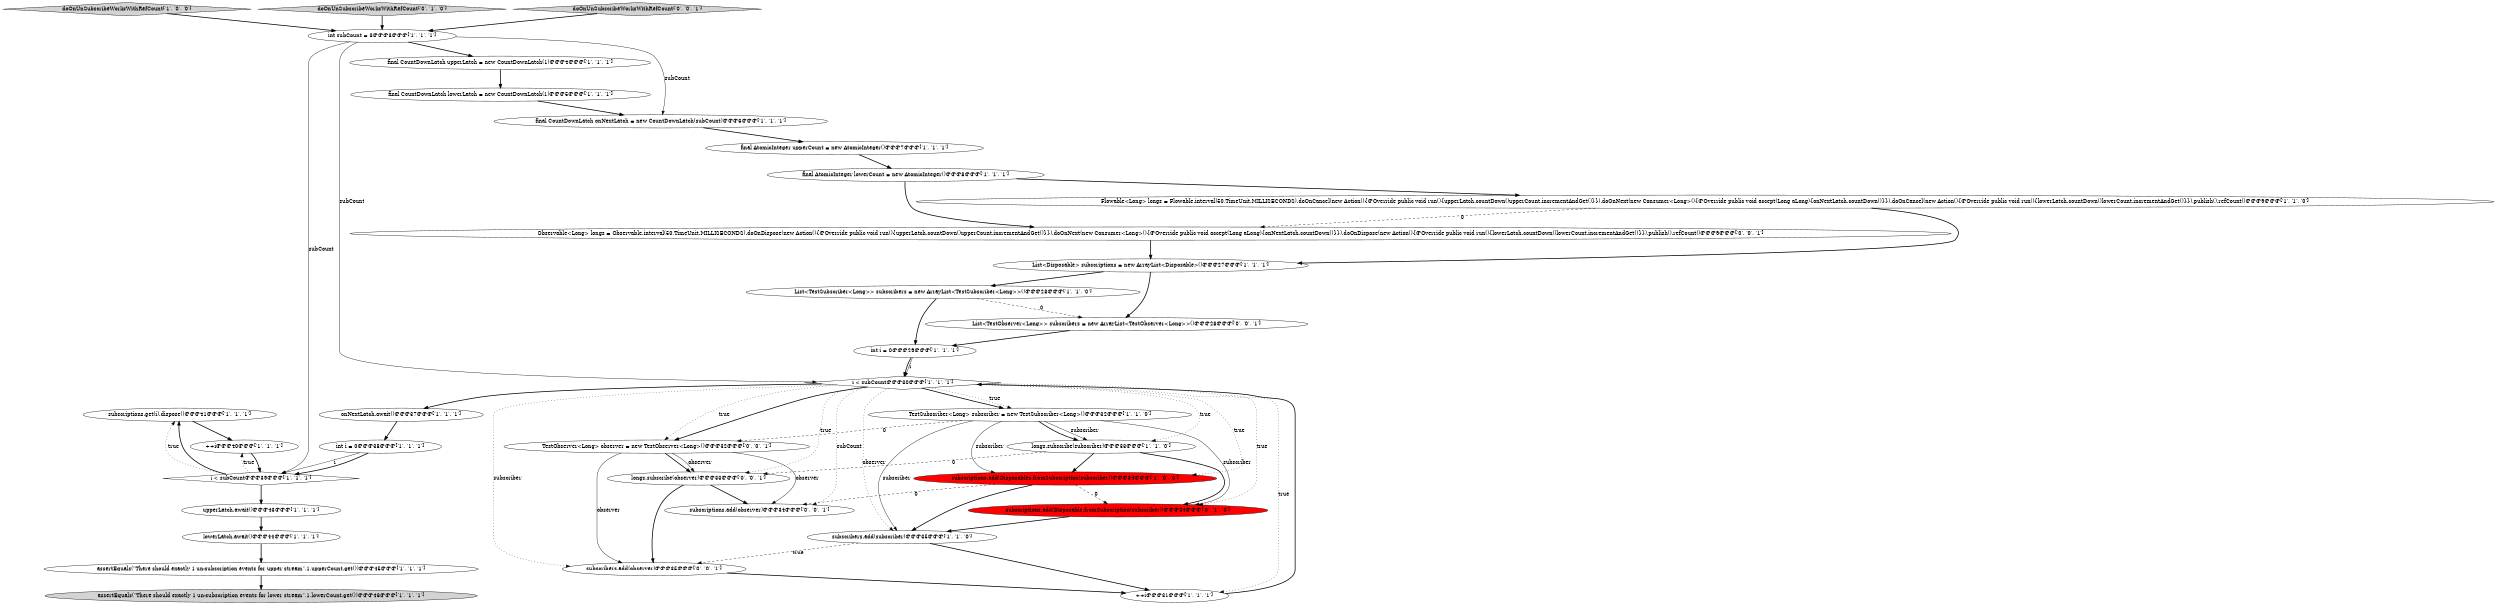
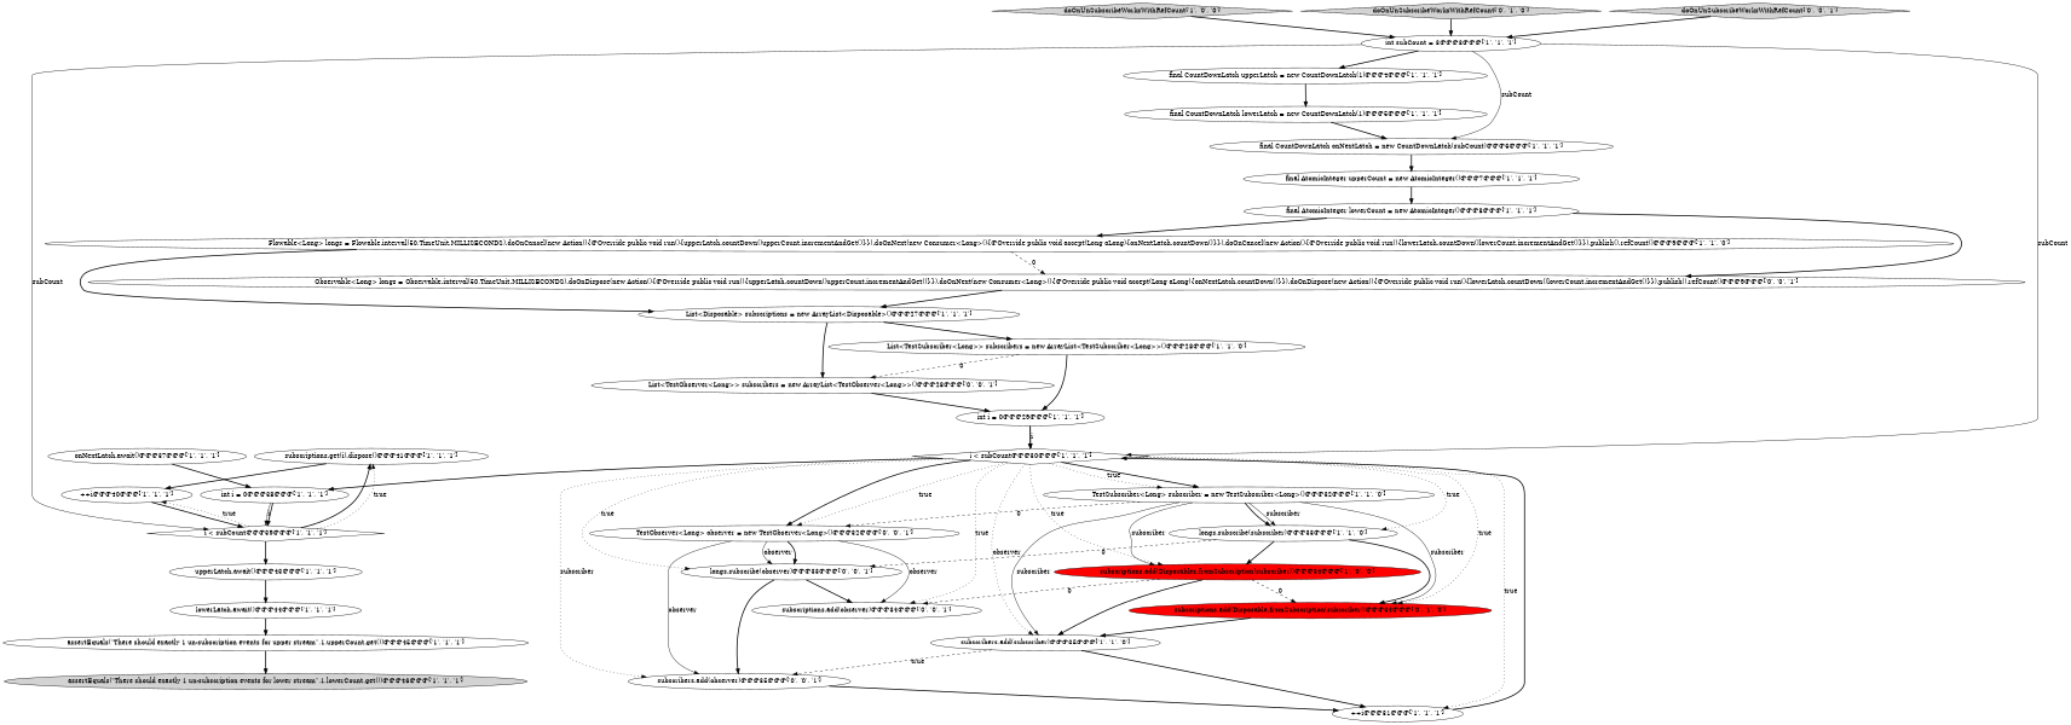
  digraph {
    node [fillcolor=white shape=ellipse style=filled]
    edge [style=bold]
    n1 [label="subscriptions.get(i).dispose()@@@41@@@['1', '1', '1']"]
    n2 [label="++i@@@40@@@['1', '1', '1']"]
    n3 [label="i < subCount@@@39@@@['1', '1', '1']" shape=diamond]
    n4 [fillcolor=lightgray label="doOnUnSubscribeWorksWithRefCount['1', '0', '0']" shape=diamond]
    n5 [label="int subCount = 3@@@3@@@['1', '1', '1']"]
    n6 [label="final CountDownLatch upperLatch = new CountDownLatch(1)@@@4@@@['1', '1', '1']"]
    n7 [label="i < subCount@@@30@@@['1', '1', '1']" shape=diamond]
    n8 [label="final CountDownLatch onNextLatch = new CountDownLatch(subCount)@@@6@@@['1', '1', '1']"]
    n9 [label="List<TestSubscriber<Long>> subscribers = new ArrayList<TestSubscriber<Long>>()@@@28@@@['1', '1', '0']"]
    n10 [label="List<TestObserver<Long>> subscribers = new ArrayList<TestObserver<Long>>()@@@28@@@['0', '0', '1']"]
    n11 [label="int i = 0@@@29@@@['1', '1', '1']"]
    n12 [label="final CountDownLatch lowerLatch = new CountDownLatch(1)@@@5@@@['1', '1', '1']"]
    n13 [label="assertEquals(\"There should exactly 1 un-subscription events for upper stream\",1,upperCount.get())@@@45@@@['1', '1', '1']"]
    n14 [fillcolor=lightgray label="assertEquals(\"There should exactly 1 un-subscription events for lower stream\",1,lowerCount.get())@@@46@@@['1', '1', '1']"]
    n15 [label="TestSubscriber<Long> subscriber = new TestSubscriber<Long>()@@@32@@@['1', '1', '0']"]
    n16 [label="TestObserver<Long> observer = new TestObserver<Long>()@@@32@@@['0', '0', '1']"]
    n17 [label="subscribers.add(subscriber)@@@35@@@['1', '1', '0']"]
    n18 [label="longs.subscribe(subscriber)@@@33@@@['1', '1', '0']"]
    n19 [fillcolor=red label="subscriptions.add(Disposables.fromSubscription(subscriber))@@@34@@@['1', '0', '0']"]
    n20 [fillcolor=red label="subscriptions.add(Disposable.fromSubscription(subscriber))@@@34@@@['0', '1', '0']"]
    n21 [label="subscriptions.add(observer)@@@34@@@['0', '0', '1']"]
    n22 [label="longs.subscribe(observer)@@@33@@@['0', '0', '1']"]
    n23 [label="subscribers.add(observer)@@@35@@@['0', '0', '1']"]
    n24 [label="++i@@@31@@@['1', '1', '1']"]
    n25 [label="final AtomicInteger upperCount = new AtomicInteger()@@@7@@@['1', '1', '1']"]
    n26 [label="final AtomicInteger lowerCount = new AtomicInteger()@@@8@@@['1', '1', '1']"]
    n27 [label="Observable<Long> longs = Observable.interval(50,TimeUnit.MILLISECONDS).doOnDispose(new Action(){@Override public void run(){upperLatch.countDown()upperCount.incrementAndGet()}}).doOnNext(new Consumer<Long>(){@Override public void accept(Long aLong){onNextLatch.countDown()}}).doOnDispose(new Action(){@Override public void run(){lowerLatch.countDown()lowerCount.incrementAndGet()}}).publish().refCount()@@@9@@@['0', '0', '1']"]
    n28 [label="Flowable<Long> longs = Flowable.interval(50,TimeUnit.MILLISECONDS).doOnCancel(new Action(){@Override public void run(){upperLatch.countDown()upperCount.incrementAndGet()}}).doOnNext(new Consumer<Long>(){@Override public void accept(Long aLong){onNextLatch.countDown()}}).doOnCancel(new Action(){@Override public void run(){lowerLatch.countDown()lowerCount.incrementAndGet()}}).publish().refCount()@@@9@@@['1', '1', '0']"]
    n29 [label="onNextLatch.await()@@@37@@@['1', '1', '1']"]
    n30 [label="upperLatch.await()@@@43@@@['1', '1', '1']"]
    n31 [label="lowerLatch.await()@@@44@@@['1', '1', '1']"]
    n32 [label="List<Disposable> subscriptions = new ArrayList<Disposable>()@@@27@@@['1', '1', '1']"]
    n33 [label="int i = 0@@@38@@@['1', '1', '1']"]
    n34 [fillcolor=lightgray label="doOnUnSubscribeWorksWithRefCount['0', '1', '0']" shape=diamond]
    n35 [fillcolor=lightgray label="doOnUnSubscribeWorksWithRefCount['0', '0', '1']" shape=diamond]
    n1 -> n2
    n2 -> n3
    n3 -> n1
    n3 -> n1 [label=true style=dotted]
    n3 -> n2 [label=true style=dotted]
    n3 -> n30
    n4 -> n5
    n5 -> n3 [label=subCount style=solid]
    n5 -> n6
    n5 -> n7 [label=subCount style=solid]
    n5 -> n8 [label=subCount style=solid]
    n6 -> n12
    n7 -> n15
    n7 -> n15 [label=true style=dotted]
    n7 -> n16
    n7 -> n16 [label=true style=dotted]
    n7 -> n17 [label=observer style=dotted]
    n7 -> n18 [label=true style=dotted]
    n7 -> n19 [label=true style=dotted]
    n7 -> n20 [label=true style=dotted]
-   n7 -> n21 [label=subCount style=dotted]
+   n7 -> n21 [label=true style=dotted]
    n7 -> n22 [label=true style=dotted]
    n7 -> n23 [label=subscriber style=dotted]
    n7 -> n24 [label=true style=dotted]
-   n7 -> n29
+   n7 -> n33
    n8 -> n25
    n9 -> n10 [label=0 style=dashed]
    n9 -> n11
    n10 -> n11
    n11 -> n7
    n11 -> n7 [label=i style=solid]
    n12 -> n8
    n13 -> n14
    n15 -> n16 [label=0 style=dashed]
    n15 -> n17 [label=subscriber style=solid]
    n15 -> n18
    n15 -> n18 [label=subscriber style=solid]
    n15 -> n19 [label=subscriber style=solid]
    n15 -> n20 [label=subscriber style=solid]
    n16 -> n21 [label=observer style=solid]
    n16 -> n22
    n16 -> n22 [label=observer style=solid]
    n16 -> n23 [label=observer style=solid]
    n17 -> n23 [label=true style=dashed]
    n17 -> n24
    n18 -> n19
    n18 -> n20
    n18 -> n22 [label=0 style=dashed]
    n19 -> n17
    n19 -> n20 [label=0 style=dashed]
    n19 -> n21 [label=0 style=dashed]
    n20 -> n17
    n22 -> n21
    n22 -> n23
    n23 -> n24
    n24 -> n7
    n25 -> n26
    n26 -> n27
    n26 -> n28
    n27 -> n32
    n28 -> n27 [label=0 style=dashed]
    n28 -> n32
    n29 -> n33
    n30 -> n31
    n31 -> n13
    n32 -> n9
    n32 -> n10
    n33 -> n3 [label=i style=solid]
    n33 -> n3
    n34 -> n5
    n35 -> n5
  }
